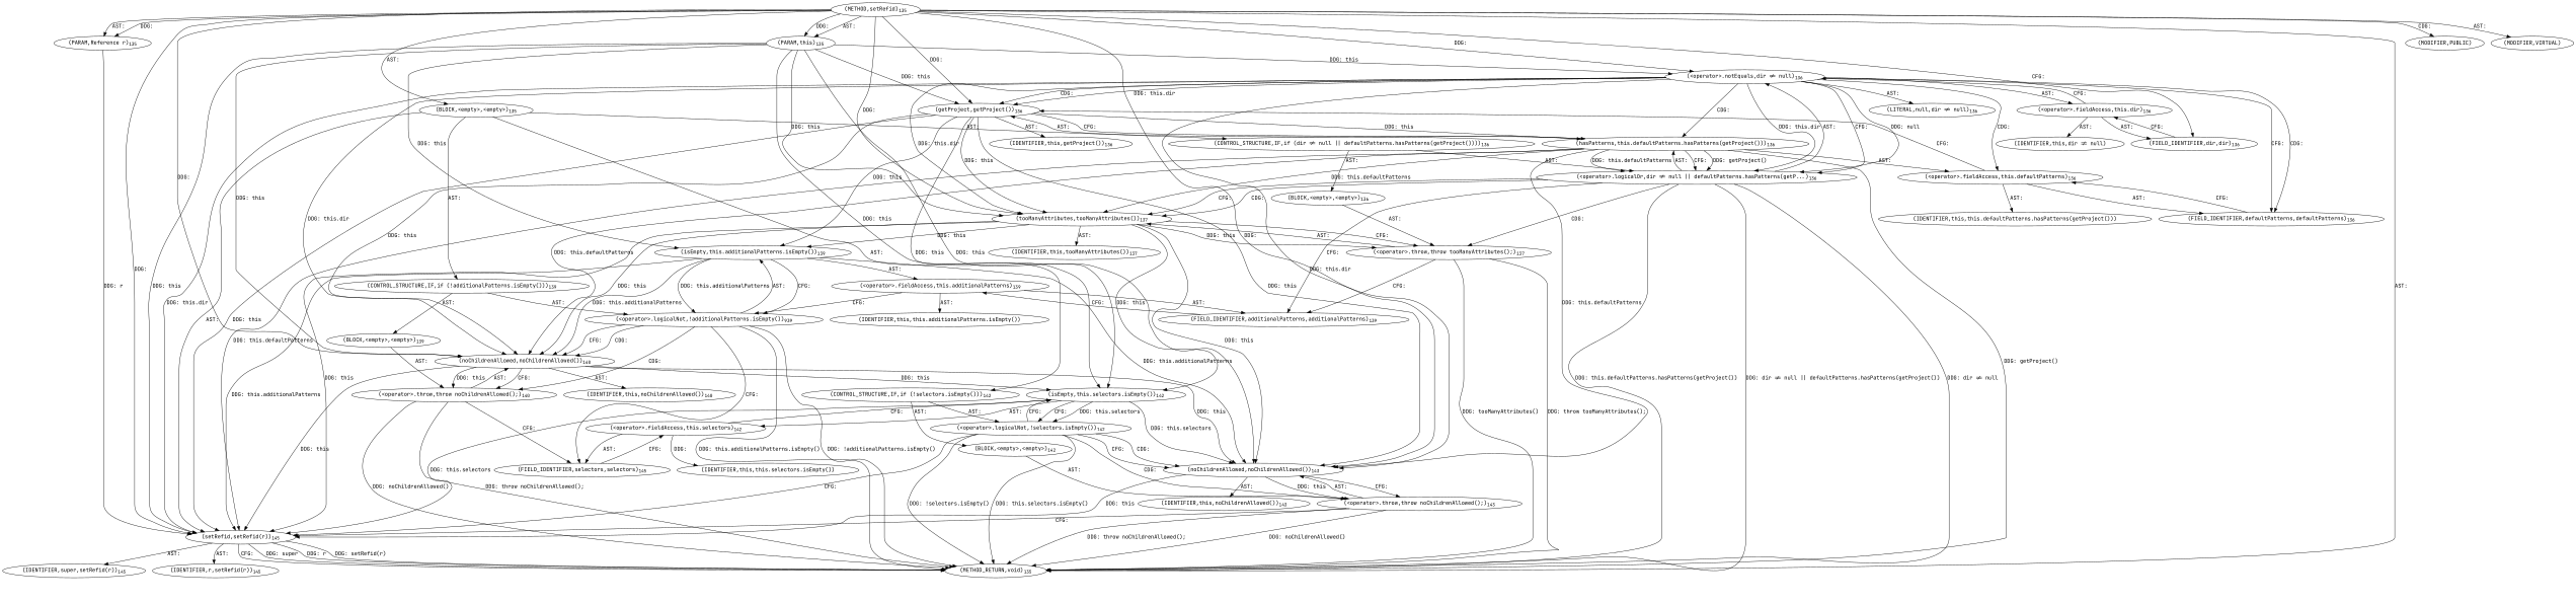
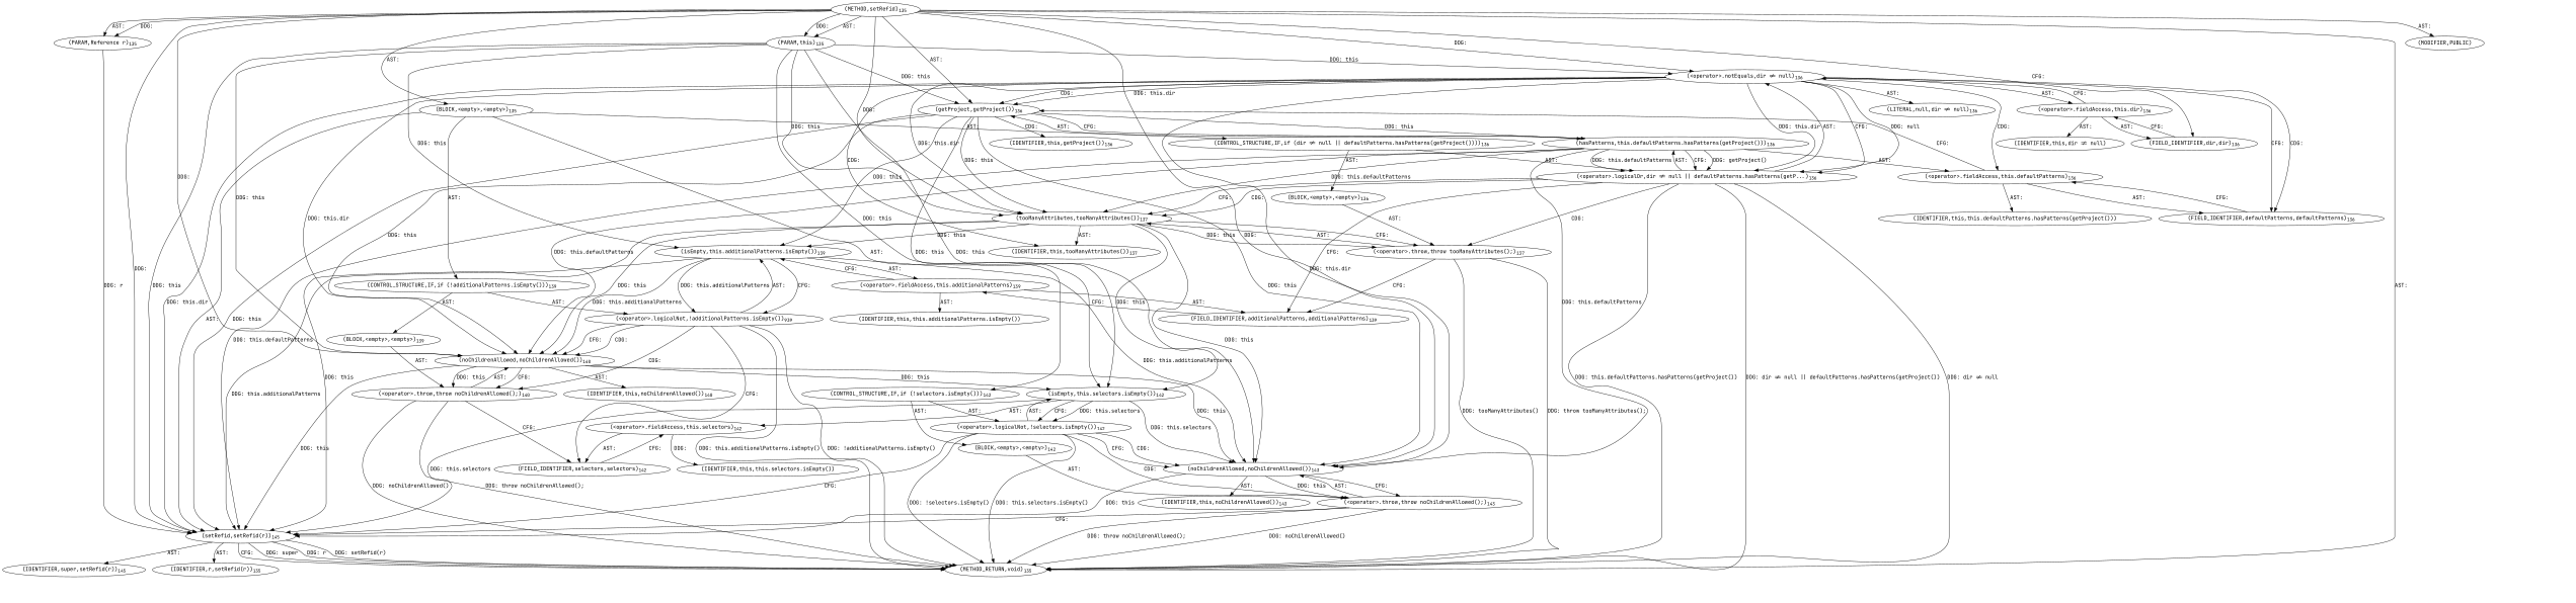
  digraph {
    fontname="JetBrains Mono"
    node [fontname="JetBrains Mono"]
    edge [fontname="JetBrains Mono"]
    n1 [label=<(METHOD,setRefid)<SUB>135</SUB>>]
    n2 [label=<(PARAM,this)<SUB>135</SUB>>]
    n3 [label=<(PARAM,Reference r)<SUB>135</SUB>>]
    n4 [label=<(BLOCK,&lt;empty&gt;,&lt;empty&gt;)<SUB>135</SUB>>]
    n5 [label=<(&lt;operator&gt;.notEquals,dir != null)<SUB>136</SUB>>]
    n6 [label=<(FIELD_IDENTIFIER,dir,dir)<SUB>136</SUB>>]
    n7 [label=<(getProject,getProject())<SUB>136</SUB>>]
    n8 [label=<(tooManyAttributes,tooManyAttributes())<SUB>137</SUB>>]
    n9 [label=<(noChildrenAllowed,noChildrenAllowed())<SUB>140</SUB>>]
    n10 [label=<(noChildrenAllowed,noChildrenAllowed())<SUB>143</SUB>>]
    n11 [label=<(setRefid,setRefid(r))<SUB>145</SUB>>]
    n12 [label=<(MODIFIER,PUBLIC)>]
-   n13 [label=<(MODIFIER,VIRTUAL)>]
    n14 [label=<(METHOD_RETURN,void)<SUB>135</SUB>>]
    n15 [label=<(isEmpty,this.additionalPatterns.isEmpty())<SUB>139</SUB>>]
    n16 [label=<(isEmpty,this.selectors.isEmpty())<SUB>142</SUB>>]
    n17 [label=<(CONTROL_STRUCTURE,IF,if (dir != null || defaultPatterns.hasPatterns(getProject())))<SUB>136</SUB>>]
    n18 [label=<(CONTROL_STRUCTURE,IF,if (!additionalPatterns.isEmpty()))<SUB>139</SUB>>]
    n19 [label=<(CONTROL_STRUCTURE,IF,if (!selectors.isEmpty()))<SUB>142</SUB>>]
    n20 [label=<(&lt;operator&gt;.logicalOr,dir != null || defaultPatterns.hasPatterns(getP...)<SUB>136</SUB>>]
    n21 [label=<(hasPatterns,this.defaultPatterns.hasPatterns(getProject()))<SUB>136</SUB>>]
    n22 [label=<(&lt;operator&gt;.fieldAccess,this.dir)<SUB>136</SUB>>]
    n23 [label=<(LITERAL,null,dir != null)<SUB>136</SUB>>]
    n24 [label=<(&lt;operator&gt;.fieldAccess,this.defaultPatterns)<SUB>136</SUB>>]
    n25 [label=<(FIELD_IDENTIFIER,defaultPatterns,defaultPatterns)<SUB>136</SUB>>]
    n26 [label=<(IDENTIFIER,this,getProject())<SUB>136</SUB>>]
    n27 [label=<(&lt;operator&gt;.throw,throw tooManyAttributes();)<SUB>137</SUB>>]
    n28 [label=<(IDENTIFIER,this,tooManyAttributes())<SUB>137</SUB>>]
    n29 [label=<(&lt;operator&gt;.throw,throw noChildrenAllowed();)<SUB>140</SUB>>]
    n30 [label=<(IDENTIFIER,this,noChildrenAllowed())<SUB>140</SUB>>]
    n31 [label=<(&lt;operator&gt;.throw,throw noChildrenAllowed();)<SUB>143</SUB>>]
    n32 [label=<(IDENTIFIER,this,noChildrenAllowed())<SUB>143</SUB>>]
    n33 [label=<(IDENTIFIER,super,setRefid(r))<SUB>145</SUB>>]
-   n34 [label=<(IDENTIFIER,r,setRefid(r))<SUB>145</SUB>>]
+   n34 [label=<(IDENTIFIER,r,setRefid(r))<SUB>135</SUB>>]
    n35 [label=<(&lt;operator&gt;.logicalNot,!additionalPatterns.isEmpty())<SUB>939</SUB>>]
    n36 [label=<(&lt;operator&gt;.fieldAccess,this.additionalPatterns)<SUB>139</SUB>>]
    n37 [label=<(&lt;operator&gt;.logicalNot,!selectors.isEmpty())<SUB>142</SUB>>]
    n38 [label=<(&lt;operator&gt;.fieldAccess,this.selectors)<SUB>142</SUB>>]
    n39 [label=<(BLOCK,&lt;empty&gt;,&lt;empty&gt;)<SUB>136</SUB>>]
    n40 [label=<(BLOCK,&lt;empty&gt;,&lt;empty&gt;)<SUB>139</SUB>>]
    n41 [label=<(BLOCK,&lt;empty&gt;,&lt;empty&gt;)<SUB>142</SUB>>]
    n42 [label=<(FIELD_IDENTIFIER,additionalPatterns,additionalPatterns)<SUB>139</SUB>>]
    n43 [label=<(IDENTIFIER,this,dir != null)>]
    n44 [label=<(IDENTIFIER,this,this.defaultPatterns.hasPatterns(getProject()))>]
-   n45 [label=<(FIELD_IDENTIFIER,selectors,selectors)<SUB>145</SUB>>]
+   n45 [label=<(FIELD_IDENTIFIER,selectors,selectors)<SUB>142</SUB>>]
    n46 [label=<(IDENTIFIER,this,this.additionalPatterns.isEmpty())>]
    n47 [label=<(IDENTIFIER,this,this.selectors.isEmpty())>]
    n1 -> n2 [label="AST: "]
    n1 -> n2 [label="DDG: "]
    n1 -> n3 [label="AST: "]
    n1 -> n3 [label="DDG: "]
    n1 -> n4 [label="AST: "]
    n1 -> n5 [label="DDG: "]
    n1 -> n6 [label="CFG: "]
-   n1 -> n7 [label="DDG: "]
+   n1 -> n7 [label="AST: "]
    n1 -> n8 [label="DDG: "]
    n1 -> n9 [label="DDG: "]
    n1 -> n10 [label="DDG: "]
    n1 -> n11 [label="DDG: "]
-   n1 -> n12 [label="CDG: "]
-   n1 -> n13 [label="AST: "]
+   n1 -> n12 [label="AST: "]
    n1 -> n14 [label="AST: "]
    n2 -> n5 [label="DDG: this"]
    n2 -> n7 [label="DDG: this"]
    n2 -> n8 [label="DDG: this"]
    n2 -> n9 [label="DDG: this"]
    n2 -> n10 [label="DDG: this"]
    n2 -> n11 [label="DDG: this"]
    n2 -> n15 [label="DDG: this"]
    n2 -> n16 [label="DDG: this"]
    n3 -> n11 [label="DDG: r"]
    n4 -> n11 [label="AST: "]
    n4 -> n17 [label="AST: "]
    n4 -> n18 [label="AST: "]
    n4 -> n19 [label="AST: "]
    n5 -> n7 [label="DDG: this.dir"]
    n5 -> n7 [label="CDG: "]
    n5 -> n8 [label="DDG: this.dir"]
    n5 -> n9 [label="DDG: this.dir"]
    n5 -> n10 [label="DDG: this.dir"]
    n5 -> n11 [label="DDG: this.dir"]
    n5 -> n20 [label="CFG: "]
    n5 -> n20 [label="DDG: this.dir"]
    n5 -> n20 [label="DDG: null"]
-   n5 -> n21 [label="CDG: "]
+   n5 -> n28 [label="CDG: "]
    n5 -> n22 [label="AST: "]
    n5 -> n23 [label="AST: "]
    n5 -> n24 [label="CDG: "]
    n5 -> n25 [label="CFG: "]
    n5 -> n25 [label="CDG: "]
    n6 -> n22 [label="CFG: "]
    n7 -> n8 [label="DDG: this"]
    n7 -> n9 [label="DDG: this"]
    n7 -> n10 [label="DDG: this"]
    n7 -> n11 [label="DDG: this"]
    n7 -> n15 [label="DDG: this"]
    n7 -> n16 [label="DDG: this"]
    n7 -> n21 [label="CFG: "]
    n7 -> n21 [label="DDG: this"]
-   n7 -> n26 [label="AST: "]
+   n7 -> n26 [label="CDG: "]
    n8 -> n9 [label="DDG: this"]
    n8 -> n10 [label="DDG: this"]
    n8 -> n11 [label="DDG: this"]
    n8 -> n15 [label="DDG: this"]
    n8 -> n16 [label="DDG: this"]
    n8 -> n27 [label="CFG: "]
    n8 -> n27 [label="DDG: this"]
    n8 -> n28 [label="AST: "]
    n9 -> n10 [label="DDG: this"]
    n9 -> n11 [label="DDG: this"]
    n9 -> n16 [label="DDG: this"]
    n9 -> n29 [label="CFG: "]
    n9 -> n29 [label="DDG: this"]
    n9 -> n30 [label="AST: "]
    n10 -> n11 [label="DDG: this"]
    n10 -> n31 [label="CFG: "]
    n10 -> n31 [label="DDG: this"]
    n10 -> n32 [label="AST: "]
    n11 -> n14 [label="CFG: "]
    n11 -> n14 [label="DDG: super"]
    n11 -> n14 [label="DDG: r"]
    n11 -> n14 [label="DDG: setRefid(r)"]
    n11 -> n33 [label="AST: "]
    n11 -> n34 [label="AST: "]
    n15 -> n9 [label="DDG: this.additionalPatterns"]
    n15 -> n10 [label="DDG: this.additionalPatterns"]
    n15 -> n11 [label="DDG: this.additionalPatterns"]
    n15 -> n35 [label="CFG: "]
    n15 -> n35 [label="DDG: this.additionalPatterns"]
    n15 -> n36 [label="AST: "]
    n16 -> n10 [label="DDG: this.selectors"]
    n16 -> n11 [label="DDG: this.selectors"]
    n16 -> n37 [label="CFG: "]
    n16 -> n37 [label="DDG: this.selectors"]
    n16 -> n38 [label="AST: "]
    n17 -> n20 [label="AST: "]
    n17 -> n39 [label="AST: "]
    n18 -> n35 [label="AST: "]
    n18 -> n40 [label="AST: "]
    n19 -> n37 [label="AST: "]
    n19 -> n41 [label="AST: "]
    n20 -> n5 [label="AST: "]
    n20 -> n8 [label="CFG: "]
    n20 -> n8 [label="CDG: "]
    n20 -> n14 [label="DDG: dir != null"]
    n20 -> n14 [label="DDG: this.defaultPatterns.hasPatterns(getProject())"]
    n20 -> n14 [label="DDG: dir != null || defaultPatterns.hasPatterns(getProject())"]
    n20 -> n21 [label="AST: "]
    n20 -> n27 [label="CDG: "]
    n20 -> n42 [label="CFG: "]
    n21 -> n7 [label="AST: "]
    n21 -> n8 [label="DDG: this.defaultPatterns"]
    n21 -> n9 [label="DDG: this.defaultPatterns"]
    n21 -> n10 [label="DDG: this.defaultPatterns"]
    n21 -> n11 [label="DDG: this.defaultPatterns"]
-   n21 -> n14 [label="DDG: getProject()"]
    n21 -> n20 [label="CFG: "]
    n21 -> n20 [label="DDG: this.defaultPatterns"]
    n21 -> n20 [label="DDG: getProject()"]
    n21 -> n24 [label="AST: "]
    n22 -> n5 [label="CFG: "]
    n22 -> n6 [label="AST: "]
    n22 -> n43 [label="AST: "]
    n24 -> n7 [label="CFG: "]
    n24 -> n25 [label="AST: "]
    n24 -> n44 [label="AST: "]
    n25 -> n24 [label="CFG: "]
    n27 -> n8 [label="AST: "]
    n27 -> n14 [label="DDG: tooManyAttributes()"]
    n27 -> n14 [label="DDG: throw tooManyAttributes();"]
    n27 -> n42 [label="CFG: "]
    n29 -> n9 [label="AST: "]
    n29 -> n14 [label="DDG: noChildrenAllowed()"]
    n29 -> n14 [label="DDG: throw noChildrenAllowed();"]
    n29 -> n45 [label="CFG: "]
    n31 -> n10 [label="AST: "]
    n31 -> n11 [label="CFG: "]
    n31 -> n14 [label="DDG: noChildrenAllowed()"]
    n31 -> n14 [label="DDG: throw noChildrenAllowed();"]
    n35 -> n9 [label="CFG: "]
    n35 -> n9 [label="CDG: "]
    n35 -> n14 [label="DDG: this.additionalPatterns.isEmpty()"]
    n35 -> n14 [label="DDG: !additionalPatterns.isEmpty()"]
    n35 -> n15 [label="AST: "]
    n35 -> n29 [label="CDG: "]
    n35 -> n45 [label="CFG: "]
-   n36 -> n35 [label="CFG: "]
+   n36 -> n15 [label="CFG: "]
    n36 -> n42 [label="AST: "]
    n36 -> n46 [label="AST: "]
    n37 -> n10 [label="CFG: "]
    n37 -> n10 [label="CDG: "]
    n37 -> n11 [label="CFG: "]
    n37 -> n14 [label="DDG: this.selectors.isEmpty()"]
    n37 -> n14 [label="DDG: !selectors.isEmpty()"]
-   n37 -> n16 [label="CFG: "]
+   n37 -> n16 [label="AST: "]
    n37 -> n31 [label="CDG: "]
-   n38 -> n16 [label="CFG: "]
    n38 -> n45 [label="AST: "]
    n38 -> n47 [label="DDG: "]
    n39 -> n27 [label="AST: "]
    n40 -> n29 [label="AST: "]
    n41 -> n31 [label="AST: "]
    n42 -> n36 [label="CFG: "]
    n45 -> n38 [label="CFG: "]
  }
